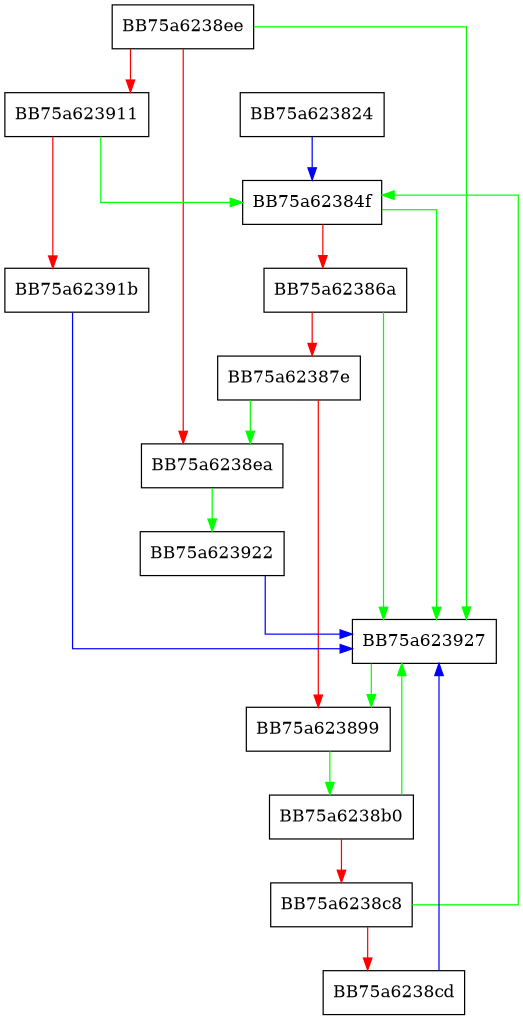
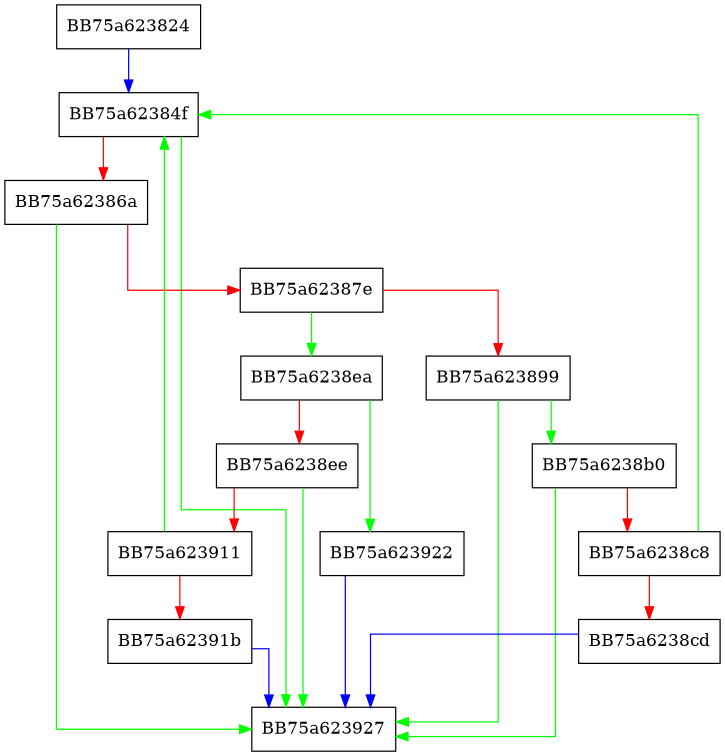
  digraph {
    splines=ortho
    node [shape=box]
    edge [color=green]
    BB75a623824
    BB75a62384f
    BB75a623927
    BB75a62386a
    BB75a62387e
    BB75a6238ea
    BB75a623899
    BB75a623922
    BB75a6238ee
    BB75a6238b0
    BB75a623911
    BB75a6238c8
    BB75a6238cd
    BB75a62391b
    BB75a623824 -> BB75a62384f [color=blue]
    BB75a62384f -> BB75a623927
    BB75a62384f -> BB75a62386a [color=red]
    BB75a62386a -> BB75a623927
    BB75a62386a -> BB75a62387e [color=red]
    BB75a62387e -> BB75a6238ea
    BB75a62387e -> BB75a623899 [color=red]
    BB75a6238ea -> BB75a623922
-   BB75a6238ee -> BB75a6238ea [color=red]
-   BB75a623927 -> BB75a623899
+   BB75a6238ea -> BB75a6238ee [color=red]
+   BB75a623899 -> BB75a623927
    BB75a623899 -> BB75a6238b0
    BB75a623922 -> BB75a623927 [color=blue]
    BB75a6238ee -> BB75a623927
    BB75a6238ee -> BB75a623911 [color=red]
    BB75a6238b0 -> BB75a623927
    BB75a6238b0 -> BB75a6238c8 [color=red]
    BB75a623911 -> BB75a62384f
    BB75a623911 -> BB75a62391b [color=red]
    BB75a6238c8 -> BB75a62384f
    BB75a6238c8 -> BB75a6238cd [color=red]
    BB75a6238cd -> BB75a623927 [color=blue]
    BB75a62391b -> BB75a623927 [color=blue]
  }
